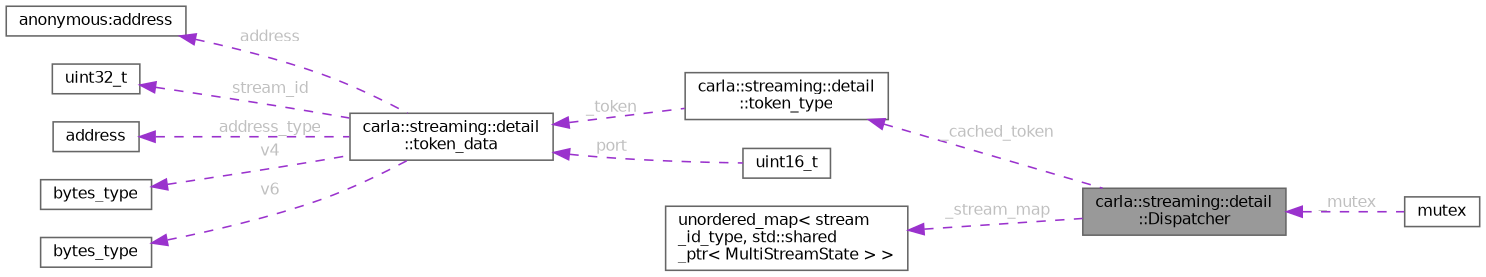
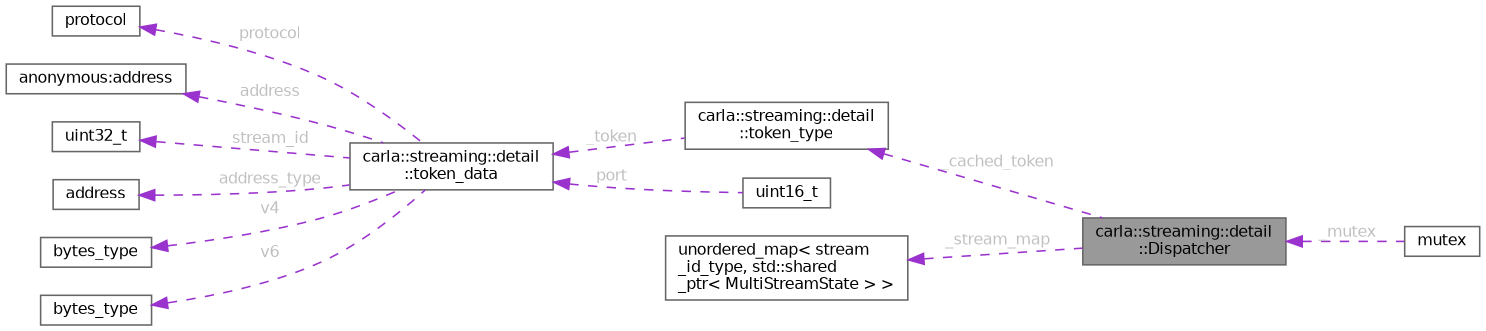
  digraph {
    rankdir=LR
    node [color=gray40 fillcolor=white fontname=Helvetica fontsize=10 shape=box style=filled]
    edge [color=darkorchid3 dir=back fontcolor=grey fontname=Helvetica fontsize=10 labelfontname=Helvetica labelfontsize=10 style=dashed]
    n1 [fillcolor=grey60 fontcolor=black height=0.2 label="carla::streaming::detail\l::Dispatcher" width=0.4]
    n2 [height=0.2 label=mutex width=0.4]
    n3 [height=0.2 label="carla::streaming::detail\l::token_type" width=0.4]
    n4 [height=0.2 label="carla::streaming::detail\l::token_data" width=0.4]
    n5 [height=0.2 label=uint16_t width=0.4]
+   n6 [height=0.2 label=protocol width=0.4]
    n7 [height=0.2 label="anonymous:address" width=0.4]
    n8 [height=0.2 label=uint32_t width=0.4]
    n9 [height=0.2 label=address width=0.4]
    n10 [height=0.2 label=bytes_type width=0.4]
    n11 [height=0.2 label=bytes_type width=0.4]
    n12 [height=0.2 label="unordered_map\< stream\l_id_type, std::shared\l_ptr\< MultiStreamState \> \>" width=0.4]
    n1 -> n2 [label=" _mutex"]
    n3 -> n1 [label=" _cached_token"]
    n4 -> n3 [label=" _token"]
    n4 -> n5 [label=" port"]
+   n6 -> n4 [label=" protocol"]
    n7 -> n4 [label=" address"]
    n8 -> n4 [label=" stream_id"]
    n9 -> n4 [label=" address_type"]
    n10 -> n4 [label=" v4"]
    n11 -> n4 [label=" v6"]
    n12 -> n1 [label=" _stream_map"]
  }
